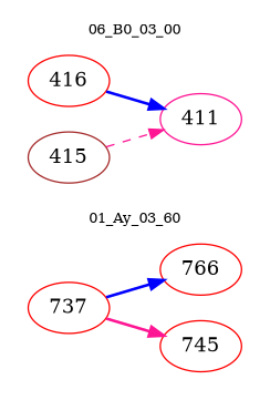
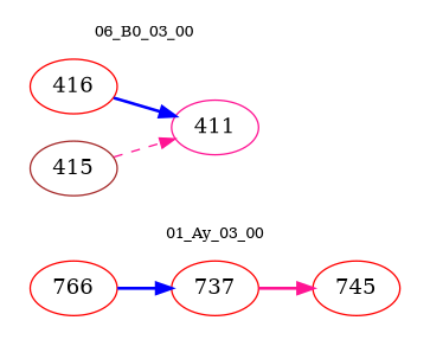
  digraph {
    rankdir=LR
    node [color=red]
    edge [color=deeppink style=bold]
    n1 [label=745]
    n2 [label=737]
    n3 [label=766]
    n4 [label=416]
    n5 [color=deeppink label=411]
    n6 [color=brown label=415]
    subgraph cluster_1 {
      color=white
      fontsize=10
-     label="01_Ay_03_60"
+     label="01_Ay_03_00"
      n1
      n2
      n3
    }
    subgraph cluster_2 {
      color=white
      fontsize=10
      label="06_B0_03_00"
      n4
      n5
      n6
    }
    n2 -> n1
-   n2 -> n3 [color=blue]
+   n3 -> n2 [color=blue]
    n4 -> n5 [color=blue]
    n6 -> n5 [style=dashed]
  }
